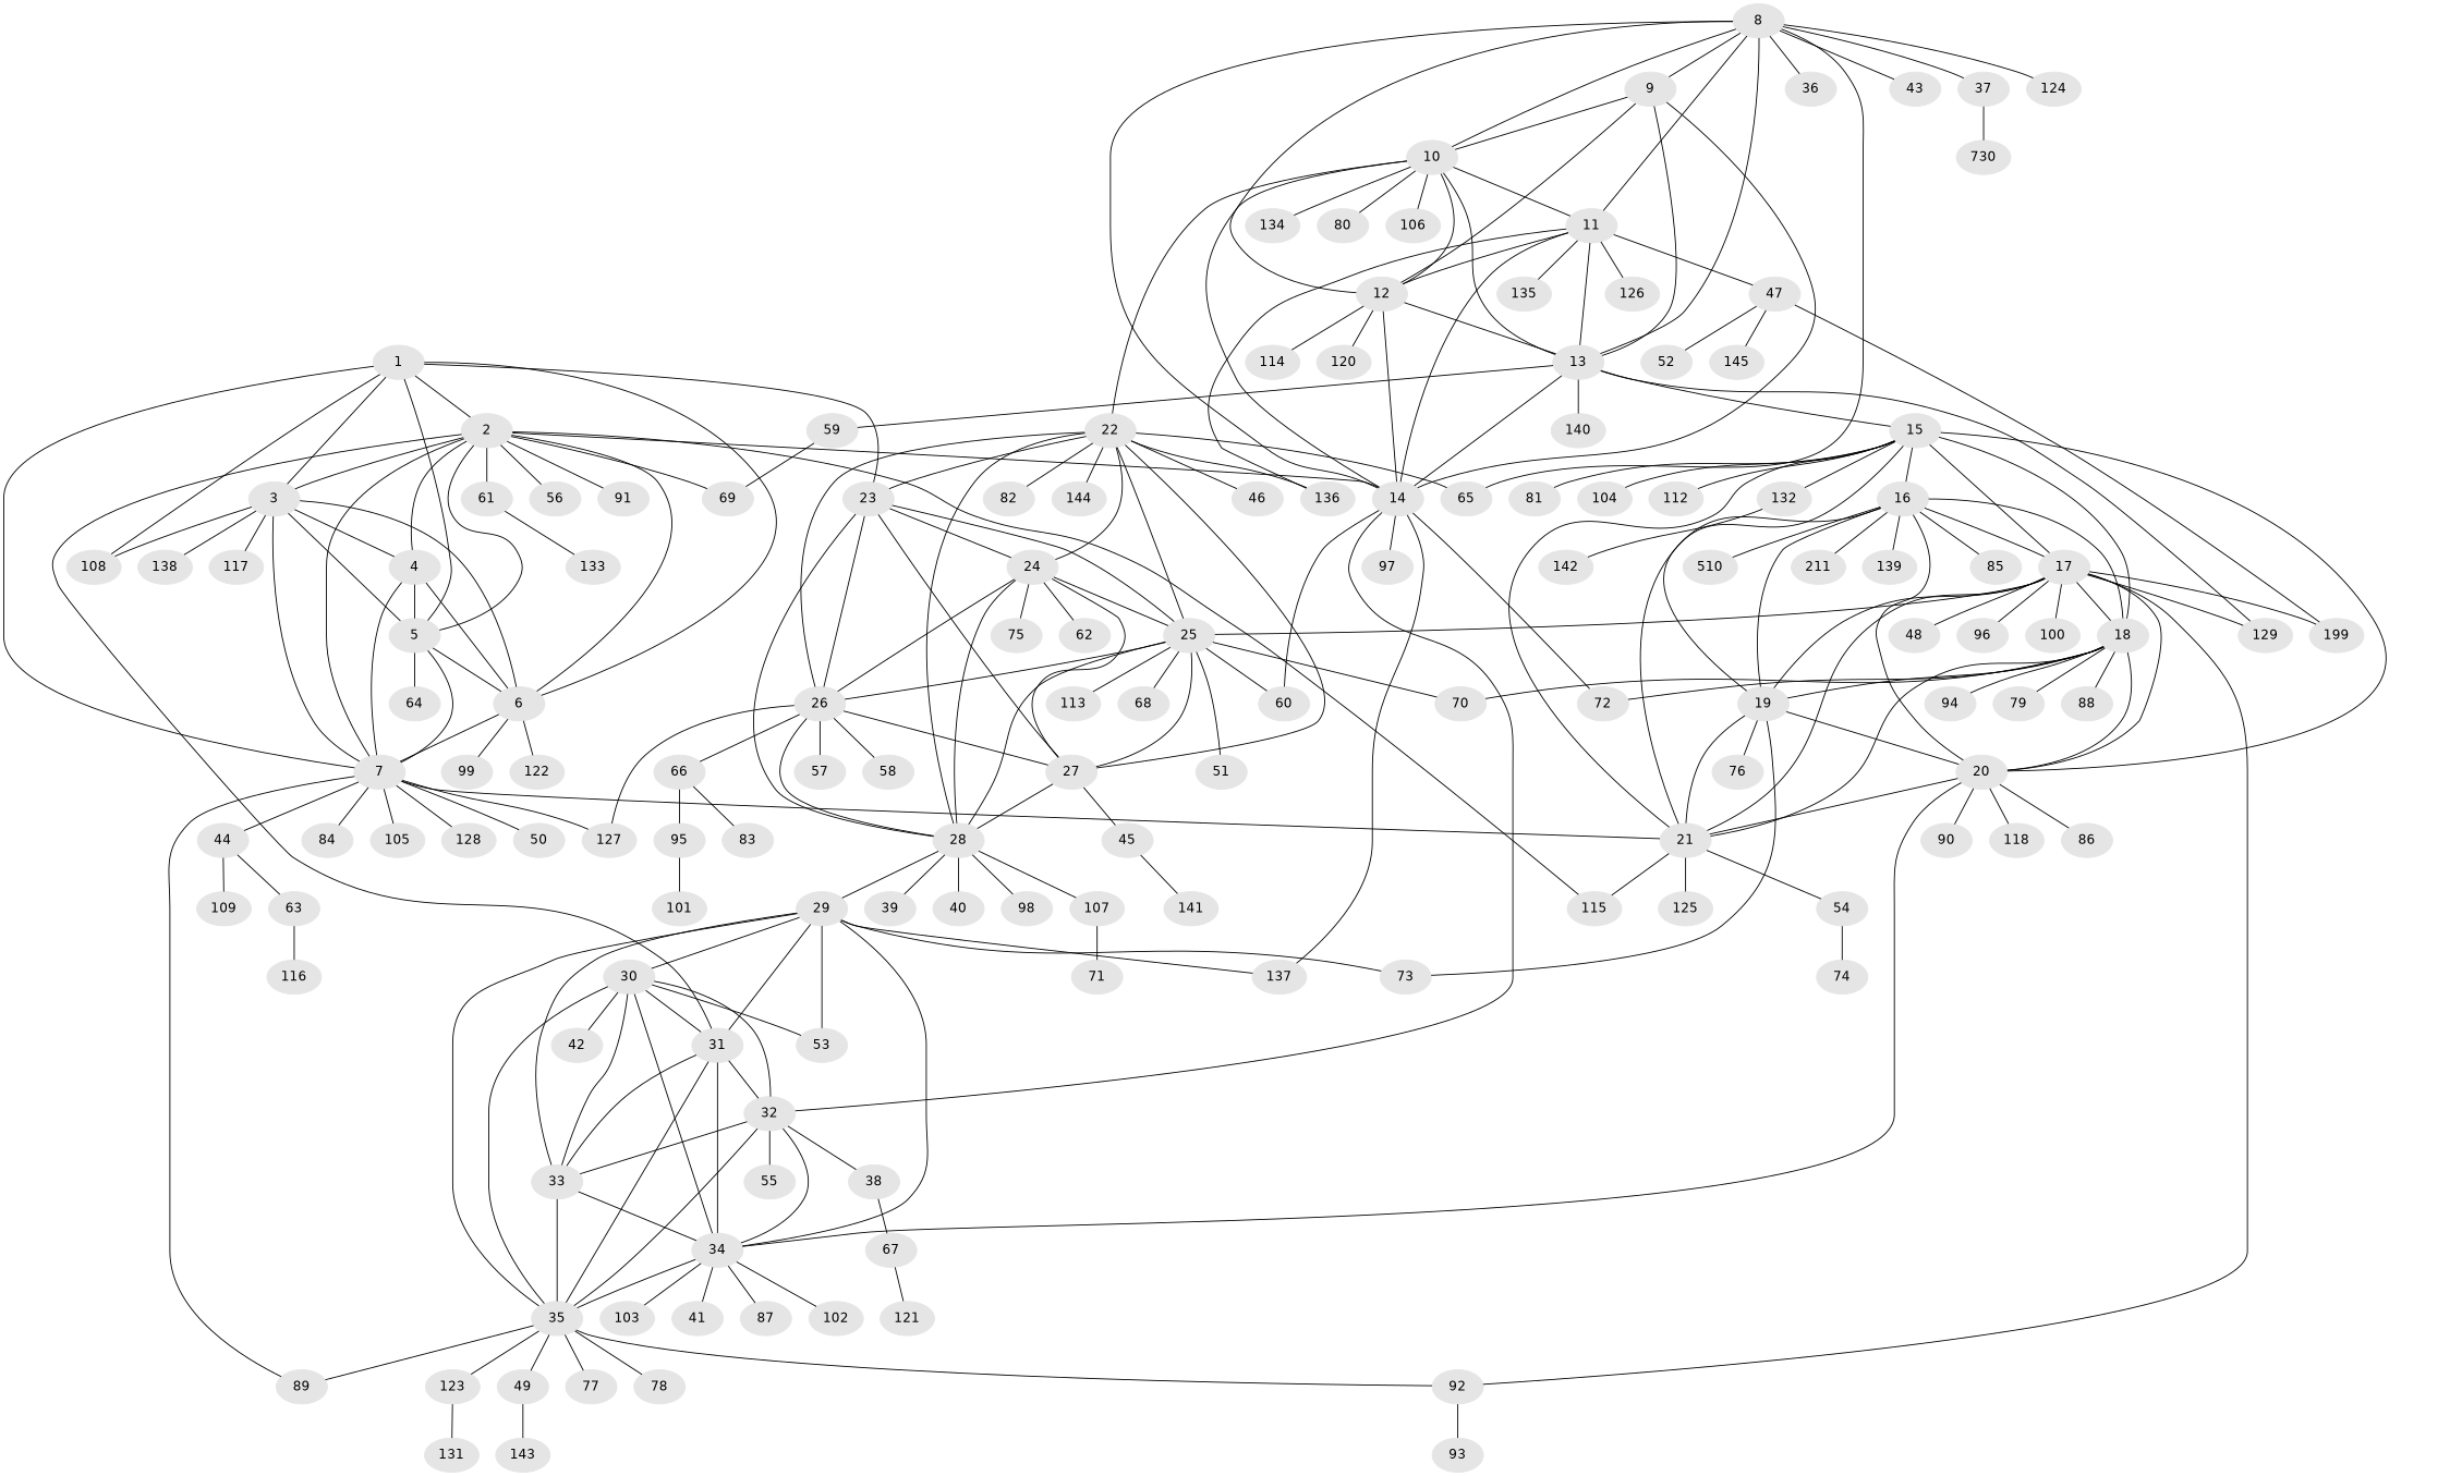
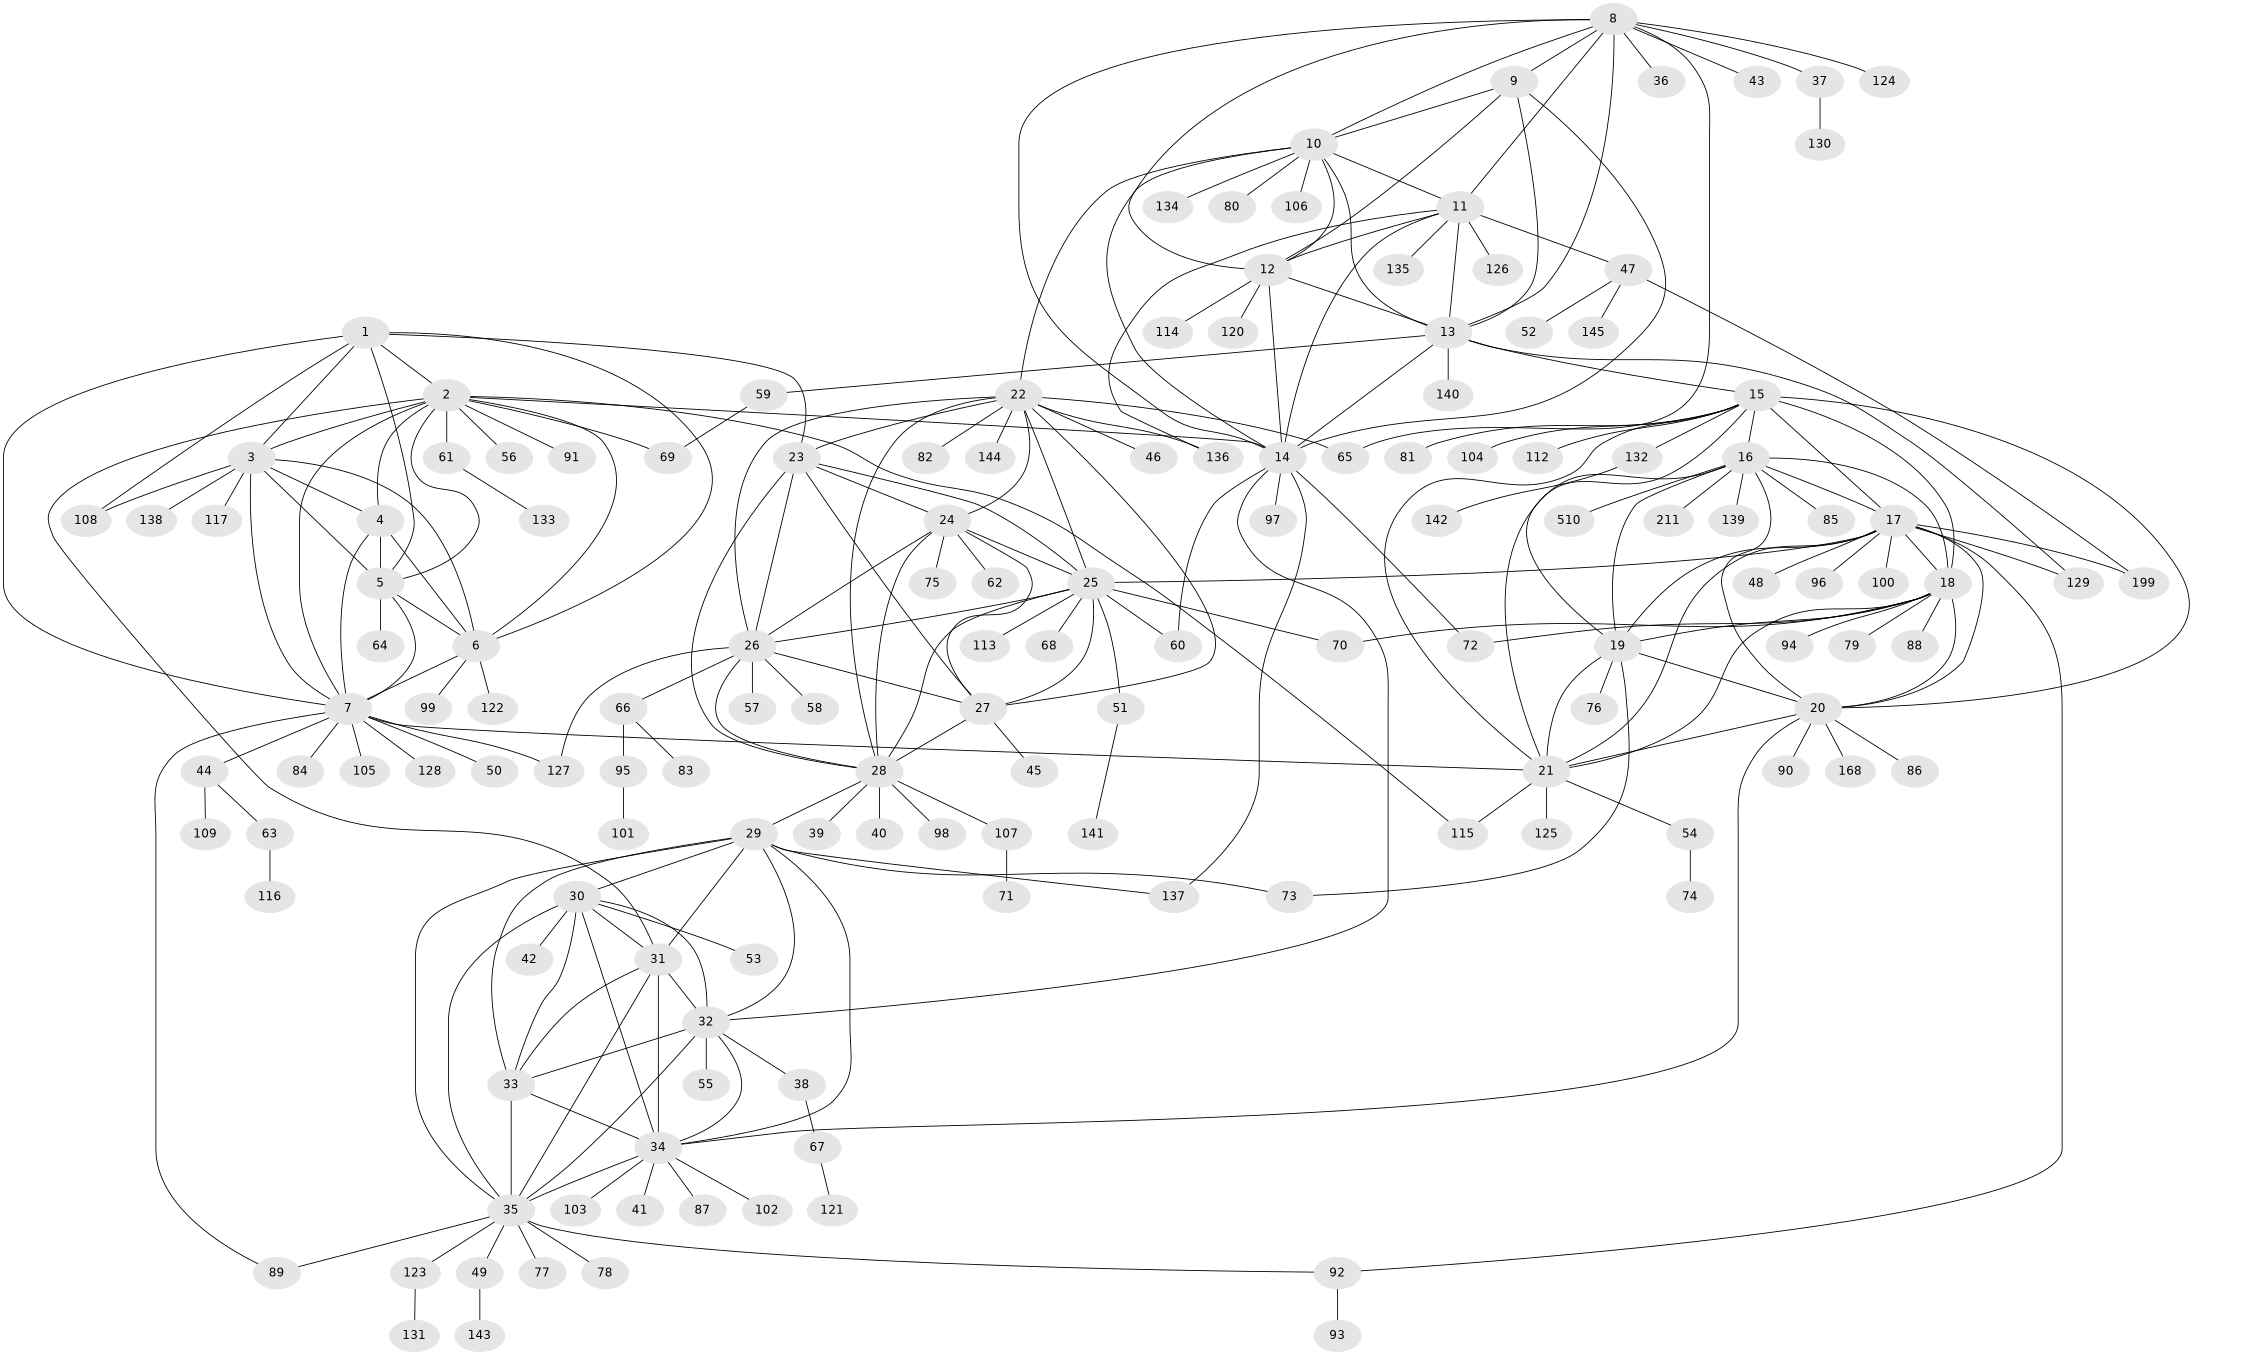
  graph {
    fontname="DejaVu Sans"
    node [color=gray90 fontname="DejaVu Sans" style=filled]
    edge [fontname="DejaVu Sans"]
    1
    2
    3
    5
    6
    7
    23
    108
    4
    14
    31
    56
    61
    69
    91
    115
    117
    138
    64
    99
    122
    21
    44
    50
    84
    89
    105
    127
    128
    25
    24
    26
    27
    28
    32
    60
    72
    97
    137
    34
    33
    35
    133
    54
    125
    63
    109
    8
    9
    10
    11
    12
    13
    36
    37
    43
    65
    124
    22
    80
    106
    134
    47
    126
    135
    136
    114
    120
    15
    59
    129
    140
-   130 [label=730]
+   130
    46
    82
    144
    n77 [label=199]
    52
    145
    16
    17
    18
    19
    20
    81
    104
    112
    132
    38
    55
    85
    n92 [label=510]
    n93 [label=211]
    139
    48
    92
    96
    100
    70
    79
    88
    94
    73
    76
    86
    90
-   118
+   118 [label=168]
    142
    51
    68
    113
    93
    41
    87
    102
    103
    74
    62
    75
    57
    58
    66
    45
    29
    39
    40
    98
    107
    83
    95
    141
    30
    71
    42
    53
    49
    77
    78
    123
    67
    143
    131
    121
    116
    101
    1 -- 2
    1 -- 3
    1 -- 5
    1 -- 6
    1 -- 7
    1 -- 23
    1 -- 108
    2 -- 3
    2 -- 5
    2 -- 6
    2 -- 7
    2 -- 4
    2 -- 14
    2 -- 31
    2 -- 56
    2 -- 61
    2 -- 69
    2 -- 91
    2 -- 115
    3 -- 5
    3 -- 6
    3 -- 7
    3 -- 108
    3 -- 4
    3 -- 117
    3 -- 138
    5 -- 6
    5 -- 7
    5 -- 64
    6 -- 7
    6 -- 99
    6 -- 122
    7 -- 21
    7 -- 44
    7 -- 50
    7 -- 84
    7 -- 89
    7 -- 105
    7 -- 127
    7 -- 128
    23 -- 25
    23 -- 24
    23 -- 26
    23 -- 27
    23 -- 28
    4 -- 5
    4 -- 6
    4 -- 7
    14 -- 32
    14 -- 60
    14 -- 72
    14 -- 97
    14 -- 137
    31 -- 32
    31 -- 34
    31 -- 33
    31 -- 35
    61 -- 133
    21 -- 115
    21 -- 54
    21 -- 125
    44 -- 63
    44 -- 109
    25 -- 26
    25 -- 27
    25 -- 28
    25 -- 60
    25 -- 70
    25 -- 51
    25 -- 68
    25 -- 113
    24 -- 25
    24 -- 26
    24 -- 27
    24 -- 28
    24 -- 62
    24 -- 75
    26 -- 127
    26 -- 27
    26 -- 28
    26 -- 57
    26 -- 58
    26 -- 66
    27 -- 28
    27 -- 45
    28 -- 29
    28 -- 39
    28 -- 40
    28 -- 98
    28 -- 107
    32 -- 34
    32 -- 33
    32 -- 35
    32 -- 38
    32 -- 55
    34 -- 35
    34 -- 41
    34 -- 87
    34 -- 102
    34 -- 103
    33 -- 34
    33 -- 35
    35 -- 89
    35 -- 92
    35 -- 49
    35 -- 77
    35 -- 78
    35 -- 123
    54 -- 74
    63 -- 116
    8 -- 14
    8 -- 9
    8 -- 10
    8 -- 11
    8 -- 12
    8 -- 13
    8 -- 36
    8 -- 37
    8 -- 43
    8 -- 65
    8 -- 124
    9 -- 14
    9 -- 10
    9 -- 12
    9 -- 13
    10 -- 14
    10 -- 11
    10 -- 12
    10 -- 13
    10 -- 22
    10 -- 80
    10 -- 106
    10 -- 134
    11 -- 14
    11 -- 12
    11 -- 13
    11 -- 47
    11 -- 126
    11 -- 135
    11 -- 136
    12 -- 14
    12 -- 13
    12 -- 114
    12 -- 120
    13 -- 14
    13 -- 15
    13 -- 59
    13 -- 129
    13 -- 140
    37 -- 130
    22 -- 23
    22 -- 25
    22 -- 24
    22 -- 26
    22 -- 27
    22 -- 28
    22 -- 65
    22 -- 136
    22 -- 46
    22 -- 82
    22 -- 144
    47 -- n77
    47 -- 52
    47 -- 145
    15 -- 21
    15 -- 16
    15 -- 17
    15 -- 18
    15 -- 19
    15 -- 20
    15 -- 81
    15 -- 104
    15 -- 112
    15 -- 132
    59 -- 69
    16 -- 21
    16 -- 17
    16 -- 18
    16 -- 19
    16 -- 20
    16 -- 85
    16 -- n92
    16 -- n93
    16 -- 139
    17 -- 21
    17 -- 25
    17 -- 129
    17 -- n77
    17 -- 18
    17 -- 19
    17 -- 20
    17 -- 48
    17 -- 92
    17 -- 96
    17 -- 100
    18 -- 21
    18 -- 72
    18 -- 19
    18 -- 20
    18 -- 70
    18 -- 79
    18 -- 88
    18 -- 94
    19 -- 21
    19 -- 20
    19 -- 73
    19 -- 76
    20 -- 21
    20 -- 34
    20 -- 86
    20 -- 90
    20 -- 118
    132 -- 142
    38 -- 67
    92 -- 93
    66 -- 83
    66 -- 95
-   45 -- 141
+   51 -- 141
    29 -- 31
-   29 -- 53
+   29 -- 32
    29 -- 137
    29 -- 34
    29 -- 33
    29 -- 35
    29 -- 73
    29 -- 30
    107 -- 71
    95 -- 101
    30 -- 31
    30 -- 32
    30 -- 34
    30 -- 33
    30 -- 35
    30 -- 42
    30 -- 53
    49 -- 143
    123 -- 131
    67 -- 121
  }
